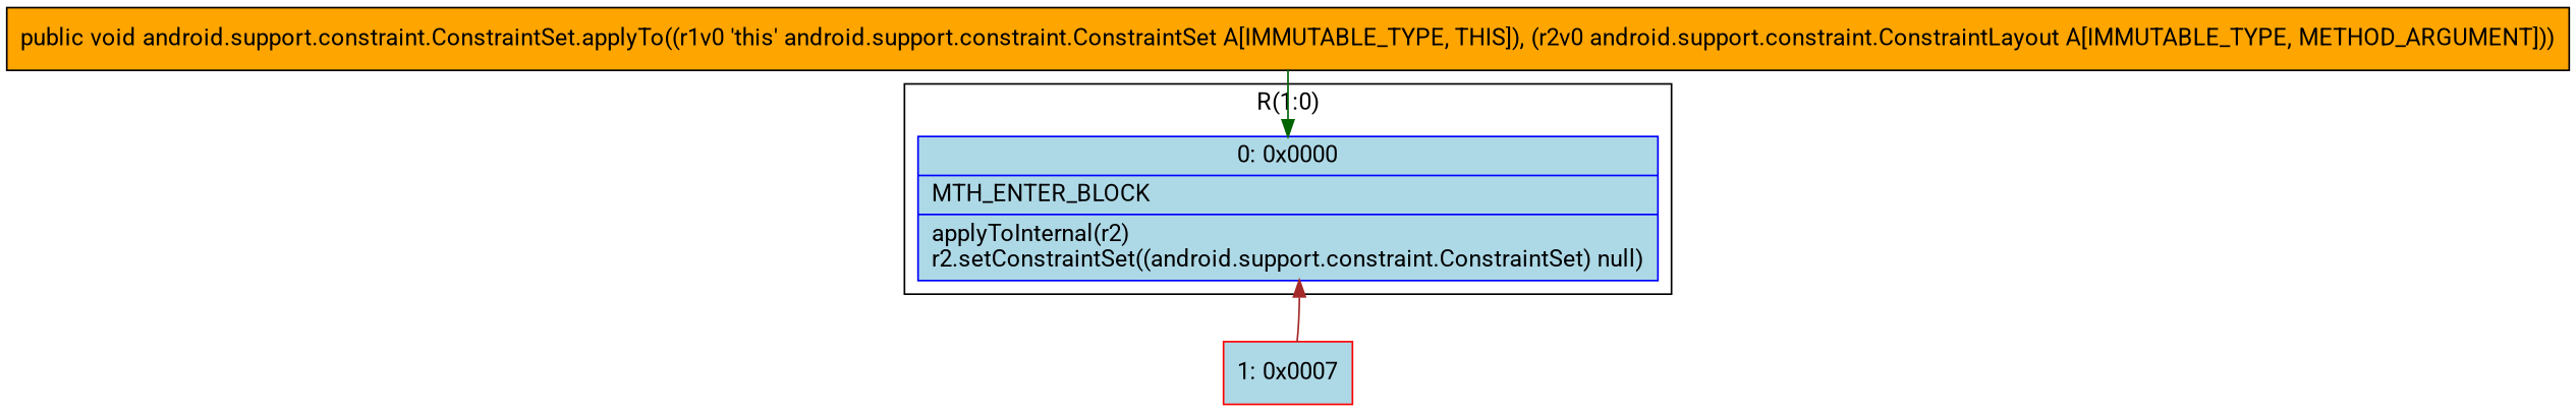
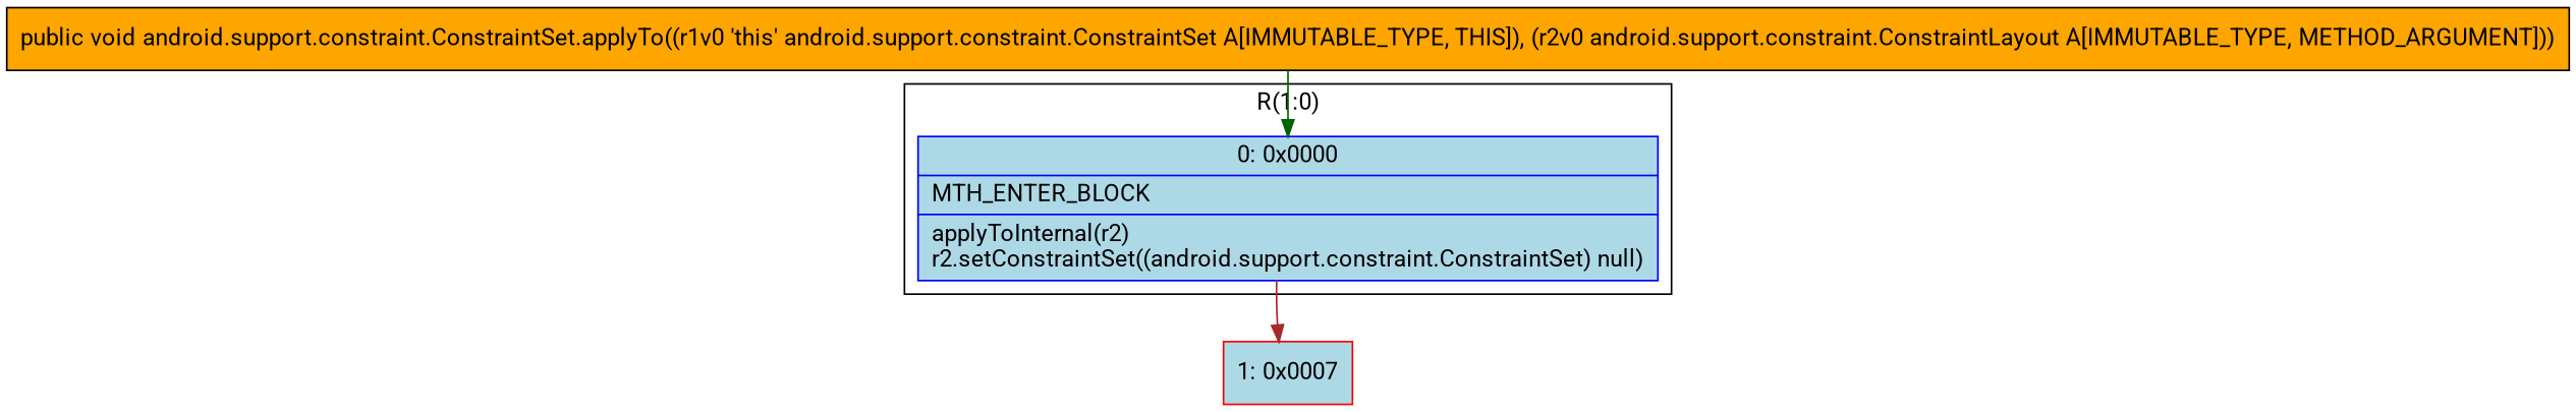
  digraph {
    fontname=Roboto
    node [shape=record style=filled fillcolor=lightblue fontname=Roboto]
    edge [fontname=Roboto]
    n1 [color=blue label="{0\:\ 0x0000|MTH_ENTER_BLOCK\l|applyToInternal(r2)\lr2.setConstraintSet((android.support.constraint.ConstraintSet) null)\l}"]
    n2 [color=red label="{1\:\ 0x0007}"]
    n3 [label="{public void android.support.constraint.ConstraintSet.applyTo((r1v0 'this' android.support.constraint.ConstraintSet A[IMMUTABLE_TYPE, THIS]), (r2v0 android.support.constraint.ConstraintLayout A[IMMUTABLE_TYPE, METHOD_ARGUMENT])) }" fillcolor=orange]
    subgraph cluster_1 {
      label="R(1:0)"
      n1
    }
-   n2 -> n1 [color=brown]
+   n1 -> n2 [color=brown]
    n3 -> n1 [color=darkgreen]
  }
